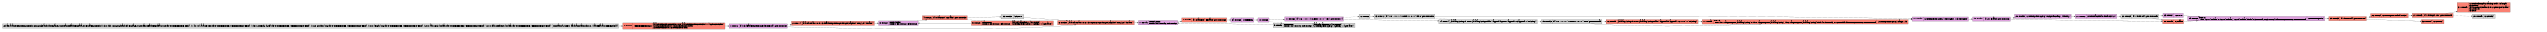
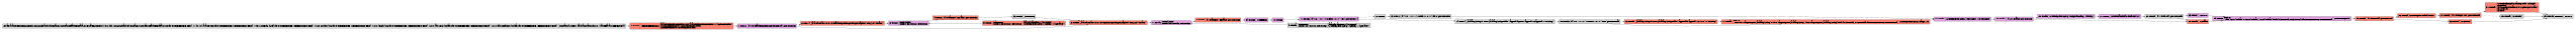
  digraph {
    rankdir=LR
    node [fillcolor=salmon shape=record style=filled]
    n1 [label="{0\:\ 0x0000|MTH_ENTER_BLOCK\l|java.net.HttpURLConnection r2 = (java.net.HttpURLConnection) r14.openConnection()\lr2.setConnectTimeout(r13.connectTimeoutMillis)\lr2.setReadTimeout(r13.readTimeoutMillis)\l}"]
    n2 [fillcolor=plum label="{1\:\ 0x0012|if (r13.defaultRequestProperties == null) goto L_0x003e\l}"]
    n3 [label="{2\:\ 0x0014|java.util.Iterator r8 = r13.defaultRequestProperties.getSnapshot().entrySet().iterator()\l}"]
    n4 [label="{6\:\ 0x003e|java.util.Iterator r8 = r13.requestProperties.getSnapshot().entrySet().iterator()\l}"]
    n5 [fillcolor=plum label="{3\:\ 0x0022|LOOP_START\lLOOP:0: B:3:0x0022\-\>B:5:0x0028\l}"]
    n6 [fillcolor=plum label="{7\:\ 0x004c|LOOP_START\lLOOP:1: B:7:0x004c\-\>B:9:0x0052\l}"]
    n7 [label="{4\:\ 0x0026|if (r8.hasNext() == false) goto L_0x003e\l}"]
    n8 [label="{5\:\ 0x0028|LOOP_END\lLOOP:0: B:3:0x0022\-\>B:5:0x0028\l|java.util.Map$Entry r4 = r8.next()\lr2.setRequestProperty(r4.getKey(), r4.getValue())\l}"]
-   n9 [fillcolor=lightgrey label="{33\:\ 0x003e|SYSTEM\l}"]
+   n9 [fillcolor=lightgrey label="{33\:\ 0x003e|SYNTHETIC\l}"]
    n10 [label="{8\:\ 0x0050|if (r8.hasNext() == false) goto L_0x0068\l}"]
    n11 [fillcolor=plum label="{34\:\ 0x0068|SYNTHETIC\l}"]
    n12 [fillcolor=lightgrey label="{9\:\ 0x0052|LOOP_END\lLOOP:1: B:7:0x004c\-\>B:9:0x0052\l|java.util.Map$Entry r4 = r8.next()\lr2.setRequestProperty(r4.getKey(), r4.getValue())\l}"]
    n13 [fillcolor=plum label="{10\:\ 0x0068}"]
    n14 [fillcolor=plum label="{11\:\ 0x006c|if ((r16 \> 0 ? 1 : (r16 == 0 ? 0 : \-1)) != 0) goto L_0x0074\l}"]
    n15 [fillcolor=lightgrey label="{12\:\ 0x006e}"]
    n16 [fillcolor=lightgrey label="{14\:\ 0x0074|java.lang.String r5 = new java.lang.StringBuilder().append(\"bytes=\").append(r16).append(\"\-\").toString()\l}"]
    n17 [fillcolor=lightgrey label="{13\:\ 0x0072|if ((r18 \> \-1 ? 1 : (r18 == \-1 ? 0 : \-1)) == 0) goto L_0x00b0\l}"]
    n18 [fillcolor=lightgrey label="{15\:\ 0x0093|if ((r18 \> \-1 ? 1 : (r18 == \-1 ? 0 : \-1)) == 0) goto L_0x00ab\l}"]
    n19 [fillcolor=plum label="{18\:\ 0x00b0|r2.setRequestProperty(\"User\-Agent\", r13.userAgent)\l}"]
    n20 [fillcolor=plum label="{19\:\ 0x00b7|if (r20 != false) goto L_0x00c0\l}"]
    n21 [label="{16\:\ 0x0095|java.lang.String r5 = new java.lang.StringBuilder().append(r5).append((r16 + r18) \- 1).toString()\l}"]
    n22 [label="{17\:\ 0x00ab|PHI: r5 \l  PHI: (r5v1 'rangeRequest' java.lang.String) = (r5v0 'rangeRequest' java.lang.String), (r5v2 'rangeRequest' java.lang.String) binds: [B:15:0x0093, B:16:0x0095] A[DONT_GENERATE, DONT_INLINE]\l|r2.setRequestProperty(\"Range\", r5)\l}"]
    n23 [fillcolor=plum label="{20\:\ 0x00b9|r2.setRequestProperty(\"Accept\-Encoding\", \"identity\")\l}"]
    n24 [label="{30\:\ 0x00d9|r6 = false\l}"]
    n25 [fillcolor=plum label="{21\:\ 0x00c0|r2.setInstanceFollowRedirects(r21)\l}"]
    n26 [fillcolor=lightgrey label="{22\:\ 0x00c5|if (r15 == null) goto L_0x00d9\l}"]
    n27 [fillcolor=plum label="{23\:\ 0x00c7|r6 = true\l}"]
    n28 [fillcolor=plum label="{24\:\ 0x00c8|PHI: r6 \l  PHI: (r6v11 boolean) = (r6v10 boolean), (r6v15 boolean) binds: [B:30:0x00d9, B:23:0x00c7] A[DONT_GENERATE, DONT_INLINE]\l|r2.setDoOutput(r6)\l}"]
    n29 [label="{25\:\ 0x00cb|if (r15 == null) goto L_0x00ed\l}"]
    n30 [label="{26\:\ 0x00cd|r2.setRequestMethod(\"POST\")\l}"]
    n31 [label="{32\:\ 0x00ed|r2.connect()\l}"]
    n32 [label="{27\:\ 0x00d3|if (r15.length != 0) goto L_0x00db\l}"]
+   n33 [fillcolor=lightgrey label="{29\:\ 0x00d8|RETURN\l|return r2\l}"]
    n34 [fillcolor=lightgrey label="{28\:\ 0x00d5|r2.connect()\l}"]
    n35 [label="{31\:\ 0x00db|r2.setFixedLengthStreamingMode(r15.length)\lr2.connect()\ljava.io.OutputStream r3 = r2.getOutputStream()\lr3.write(r15)\lr3.close()\l}"]
    n36 [fillcolor=lightgrey label="{private java.net.HttpURLConnection com.google.android.exoplayer2.upstream.DefaultHttpDataSource.makeConnection((r13v0 'this' com.google.android.exoplayer2.upstream.DefaultHttpDataSource A[IMMUTABLE_TYPE, THIS]), (r14v0 'url' java.net.URL A[IMMUTABLE_TYPE, METHOD_ARGUMENT]), (r15v0 'postBody' byte[] A[IMMUTABLE_TYPE, METHOD_ARGUMENT]), (r16v0 'position' long A[IMMUTABLE_TYPE, METHOD_ARGUMENT]), (r18v0 'length' long A[IMMUTABLE_TYPE, METHOD_ARGUMENT]), (r20v0 'allowGzip' boolean A[IMMUTABLE_TYPE, METHOD_ARGUMENT]), (r21v0 'followRedirects' boolean A[IMMUTABLE_TYPE, METHOD_ARGUMENT]))  | Annotation[SYSTEM, dalvik.annotation.Throws, \{value=[java.io.IOException]\}]\l}"]
    n1 -> n2
    n2 -> n3 [style=dashed]
    n2 -> n4
    n3 -> n5
    n4 -> n6
    n5 -> n7
    n6 -> n10
    n7 -> n8 [style=dashed]
    n7 -> n9
    n8 -> n5
    n9 -> n4
    n10 -> n11
    n11 -> n13
    n12 -> n6
    n13 -> n12 [style=dashed]
    n13 -> n14
    n14 -> n15 [style=dashed]
    n14 -> n16
    n15 -> n17
    n16 -> n18
    n17 -> n16 [style=dashed]
    n17 -> n19
    n18 -> n21 [style=dashed]
    n18 -> n22
    n19 -> n20
    n20 -> n23 [style=dashed]
    n20 -> n24
    n21 -> n22
    n22 -> n19
    n23 -> n25
    n24 -> n28
    n25 -> n26
    n26 -> n24
    n26 -> n27 [style=dashed]
    n27 -> n28
    n28 -> n29
    n29 -> n30 [style=dashed]
    n29 -> n31
    n30 -> n32
+   n31 -> n33
    n32 -> n34 [style=dashed]
    n32 -> n35
+   n34 -> n33
+   n35 -> n33
    n36 -> n1
  }
